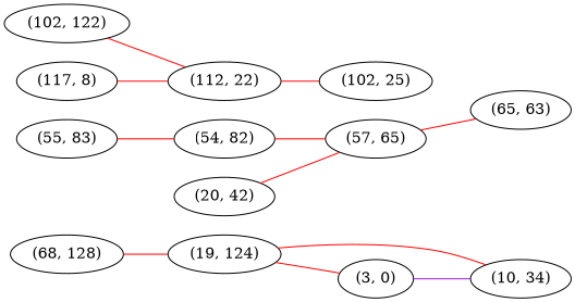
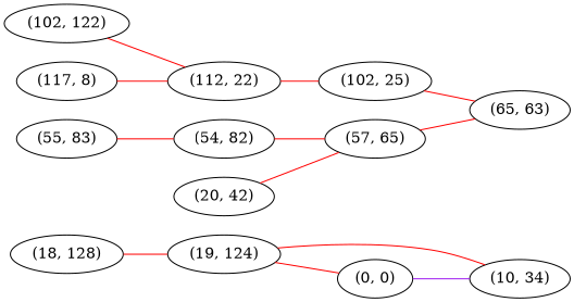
  graph {
    rankdir=LR
    edge [color=red weight=1]
-   "(18, 128)" [label="(68, 128)"]
+   "(18, 128)"
    "(19, 124)"
    "(10, 34)"
-   "(0, 0)" [label="(3, 0)"]
+   "(0, 0)"
    "(102, 122)"
    "(112, 22)"
    "(102, 25)"
    "(54, 82)"
    "(57, 65)"
    "(55, 83)"
    "(117, 8)"
    n12 [label="(20, 42)"]
    "(65, 63)"
    "(18, 128)" -- "(19, 124)"
    "(19, 124)" -- "(10, 34)"
    "(19, 124)" -- "(0, 0)"
    "(0, 0)" -- "(10, 34)" [color=purple weight=4]
    "(102, 122)" -- "(112, 22)"
    "(112, 22)" -- "(102, 25)"
+   "(102, 25)" -- "(65, 63)"
    "(54, 82)" -- "(57, 65)"
    "(57, 65)" -- "(65, 63)"
    "(55, 83)" -- "(54, 82)"
    "(117, 8)" -- "(112, 22)"
    n12 -- "(57, 65)"
  }
